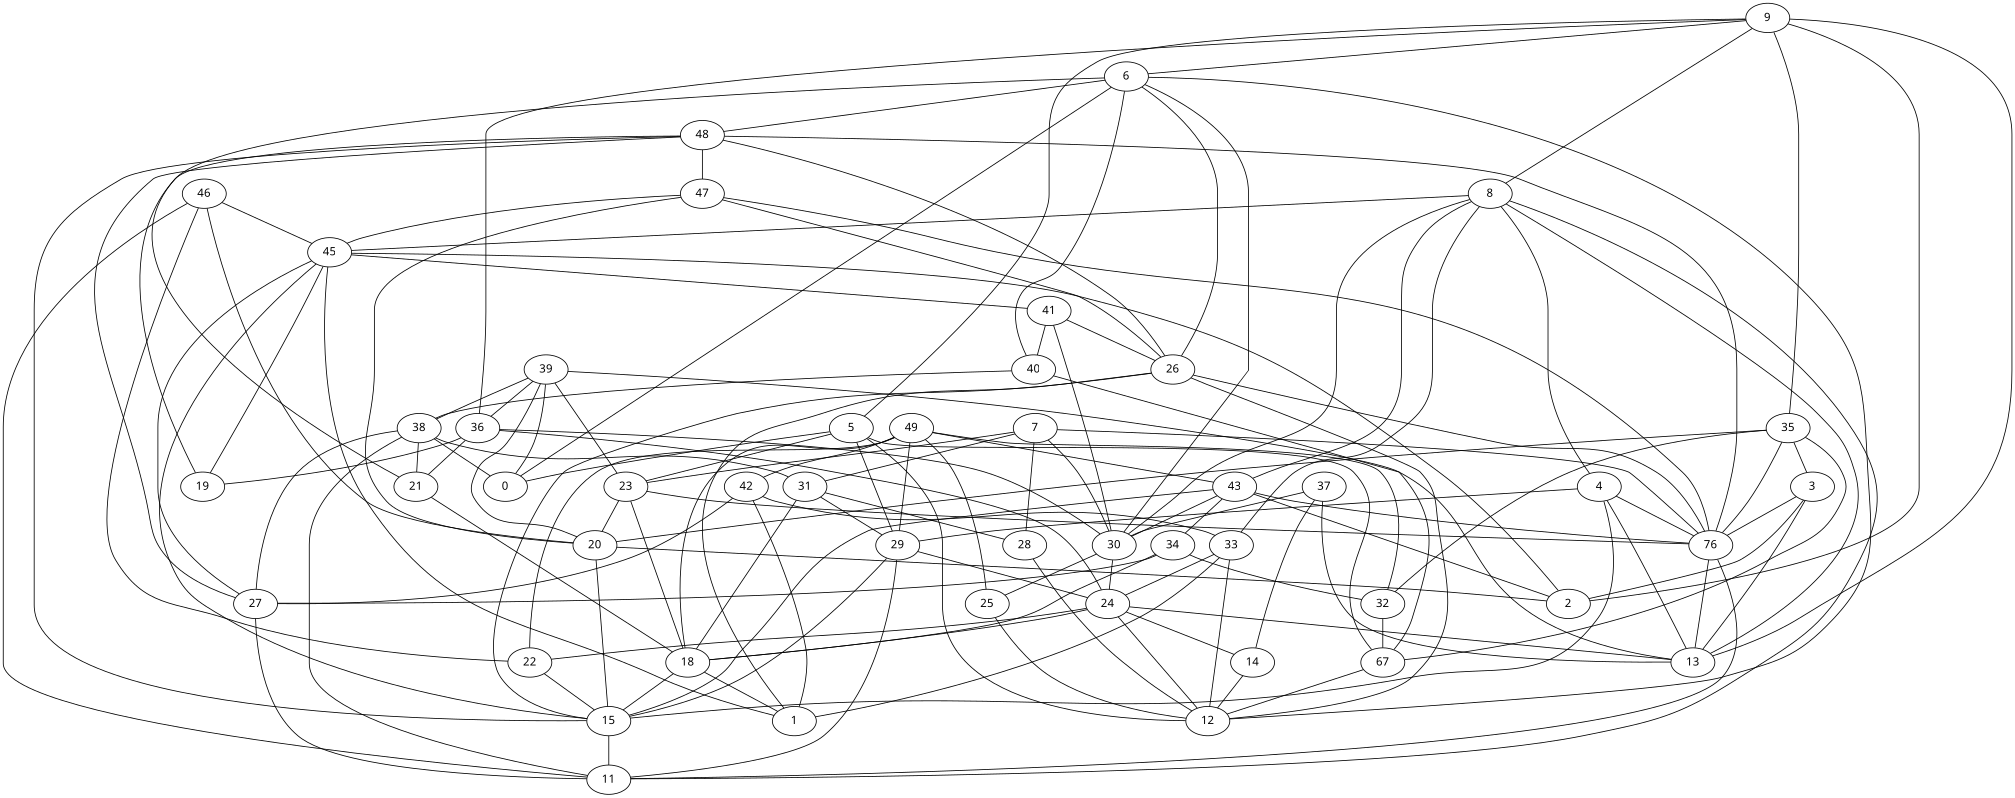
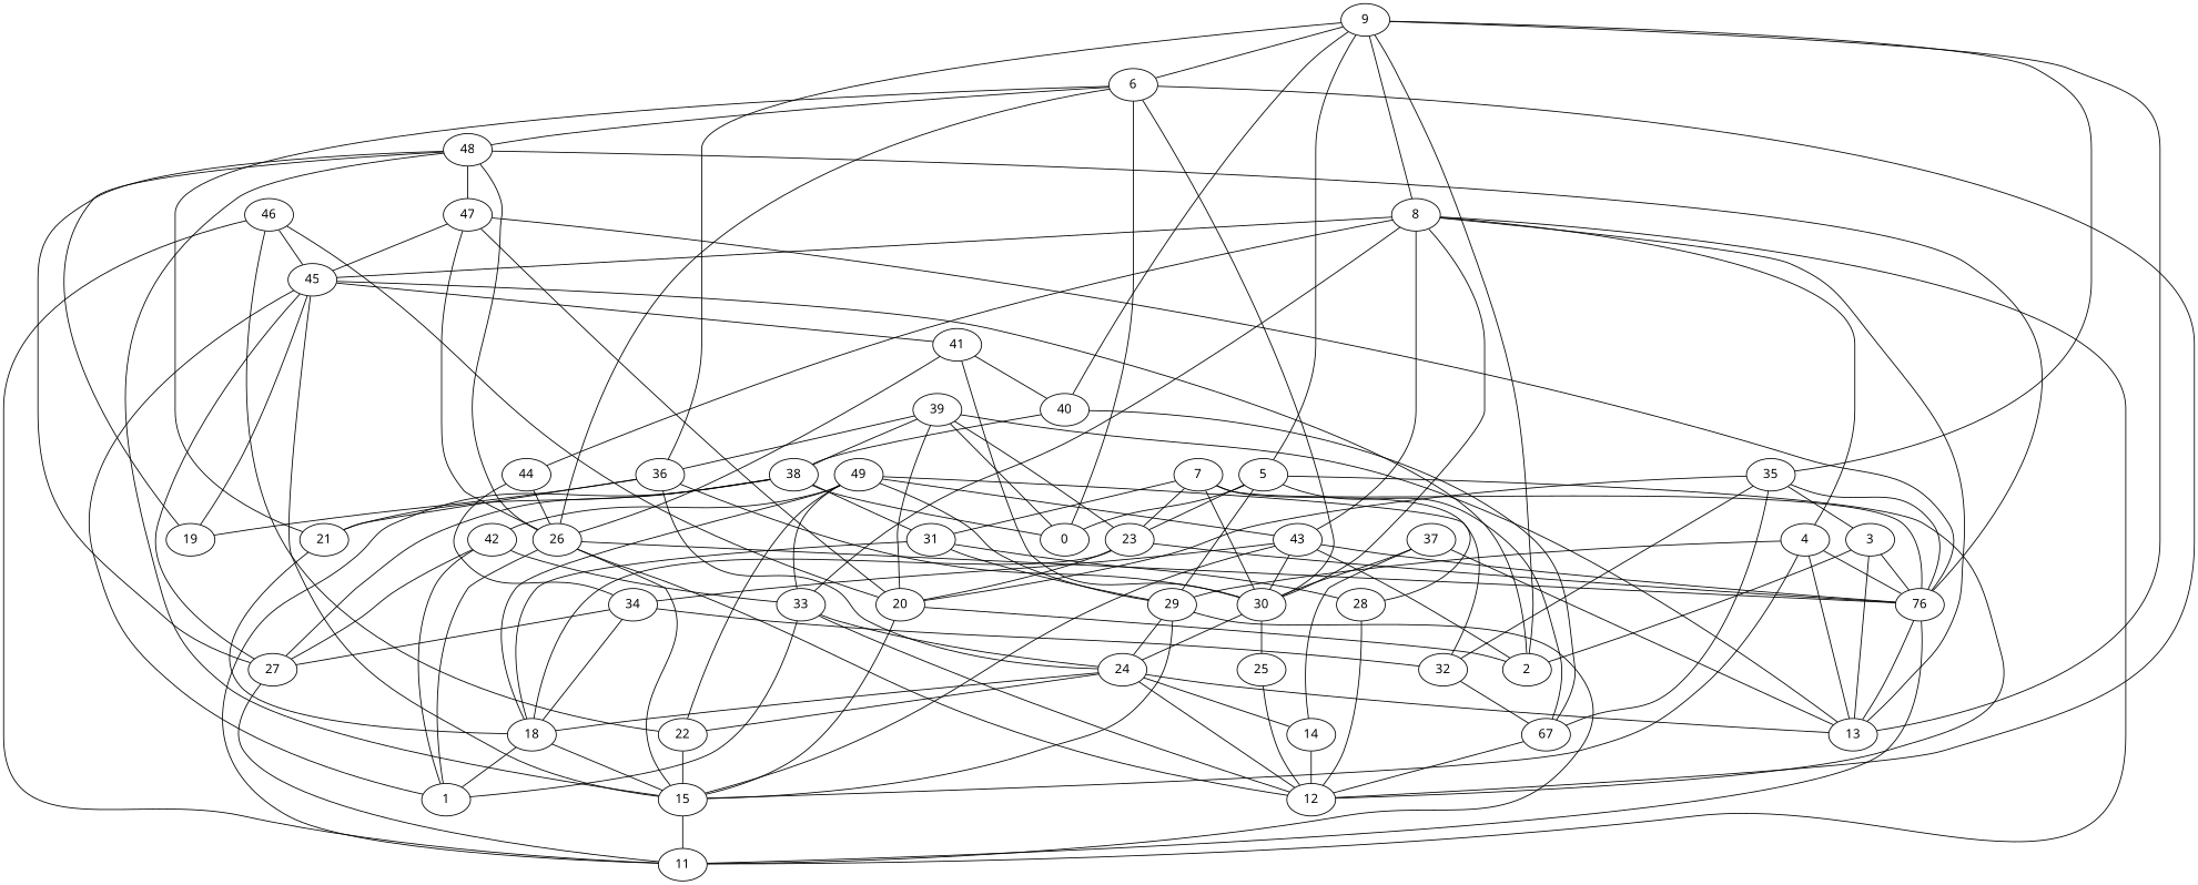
  digraph {
    fontname="Noto Sans"
    node [fontname="Noto Sans"]
    edge [color=black dir=none fontname="Noto Sans"]
    43
    n2 [label=76]
    15
    34
    30
    2
    11
    13
    46
    22
    45
    20
    48
    47
    26
    19
    27
    1
    41
    12
    9
    6
    5
    8
    36
    40
    35
    0
    21
    29
    n31 [label=67]
    23
    24
+   44
    33
    4
    37
    14
    18
    32
    31
    28
    49
    25
    42
    38
    3
    39
    7
    subgraph sub_1 {
      43
      n2
      15
      34
      30
      2
      11
      13
      46
      22
      45
      20
      48
      47
      26
      19
      27
      1
      41
      12
      9
      6
      5
      8
      36
      40
      35
      0
      21
      29
      n31
      23
      24
+     44
      33
      4
      37
      14
      18
      32
      31
      28
      49
      25
      42
      38
      3
      39
      7
    }
    43 -> n2
    43 -> 15
    43 -> 34
    43 -> 30
    43 -> 2
    n2 -> 11
    n2 -> 13
    15 -> 11
    34 -> 27
    34 -> 18
    34 -> 32
    30 -> 24
    30 -> 25
    46 -> 11
    46 -> 22
    46 -> 45
    46 -> 20
    22 -> 15
    45 -> 15
    45 -> 2
    45 -> 19
    45 -> 27
    45 -> 1
    45 -> 41
    20 -> 15
    20 -> 2
    48 -> n2
    48 -> 15
    48 -> 47
    48 -> 26
    48 -> 19
    48 -> 27
    47 -> n2
    47 -> 45
    47 -> 20
    47 -> 26
    26 -> n2
    26 -> 15
    26 -> 1
    26 -> 12
    27 -> 11
    41 -> 30
    41 -> 26
    41 -> 40
    9 -> 2
    9 -> 13
    9 -> 6
    9 -> 5
    9 -> 8
    9 -> 36
-   6 -> 40
+   9 -> 40
    9 -> 35
    6 -> 30
    6 -> 48
    6 -> 26
    6 -> 12
    6 -> 0
    6 -> 21
    5 -> 12
    5 -> 0
    5 -> 29
    5 -> n31
    5 -> 23
    8 -> 43
    8 -> 30
    8 -> 11
    8 -> 13
    8 -> 45
+   8 -> 44
    8 -> 33
    8 -> 4
    36 -> 30
    36 -> 19
    36 -> 21
    36 -> 24
    40 -> n31
    40 -> 38
    35 -> n2
    35 -> 20
    35 -> n31
    35 -> 32
    35 -> 3
    21 -> 18
    29 -> 15
    29 -> 11
    29 -> 24
    n31 -> 12
    23 -> n2
    23 -> 20
    23 -> 18
    24 -> 13
    24 -> 22
    24 -> 12
    24 -> 14
    24 -> 18
+   44 -> 34
+   44 -> 26
    33 -> 1
    33 -> 12
    33 -> 24
    4 -> n2
    4 -> 15
    4 -> 13
    4 -> 29
    37 -> 30
    37 -> 13
    37 -> 14
    14 -> 12
    18 -> 15
    18 -> 1
    32 -> n31
    31 -> 29
    31 -> 18
    31 -> 28
    28 -> 12
    49 -> 43
    49 -> 22
    49 -> 29
    49 -> 18
    49 -> 32
-   49 -> 25
+   49 -> 33
    49 -> 42
    25 -> 12
    42 -> 27
    42 -> 1
    42 -> 33
    38 -> 11
    38 -> 27
    38 -> 0
    38 -> 21
    38 -> 31
    3 -> n2
    3 -> 2
    3 -> 13
    39 -> 13
    39 -> 20
    39 -> 36
    39 -> 0
    39 -> 23
    39 -> 38
    7 -> n2
    7 -> 30
    7 -> 23
    7 -> 31
    7 -> 28
  }
